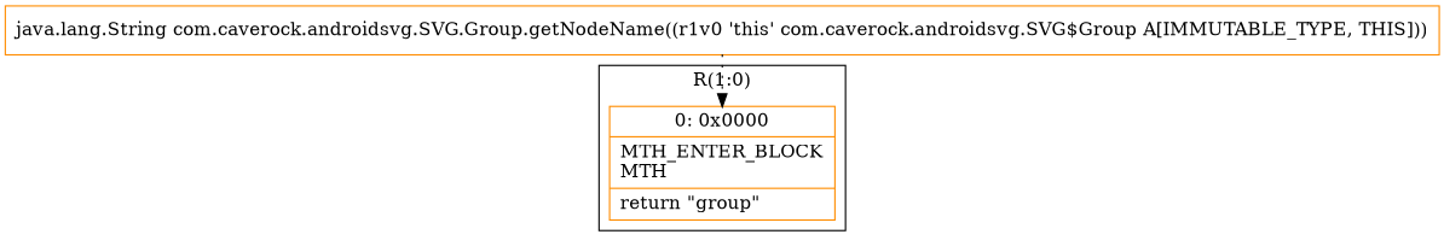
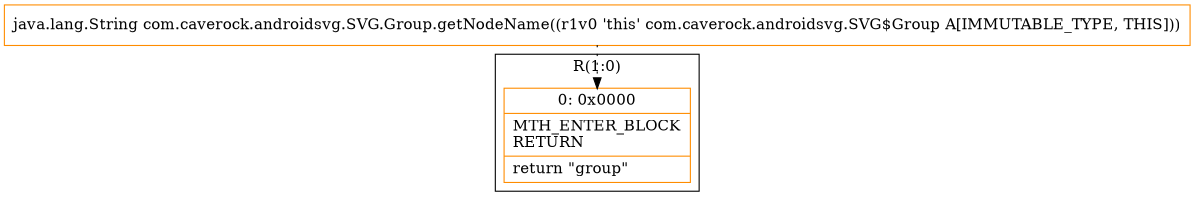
  digraph {
    node [color=darkorange shape=record]
-   n1 [label="{0\:\ 0x0000|MTH_ENTER_BLOCK\lMTH\l|return \"group\"\l}"]
+   n1 [label="{0\:\ 0x0000|MTH_ENTER_BLOCK\lRETURN\l|return \"group\"\l}"]
    n2 [label="{java.lang.String com.caverock.androidsvg.SVG.Group.getNodeName((r1v0 'this' com.caverock.androidsvg.SVG$Group A[IMMUTABLE_TYPE, THIS])) }"]
    subgraph cluster_1 {
      label="R(1:0)"
      n1
    }
    n2 -> n1 [style=dotted]
  }
